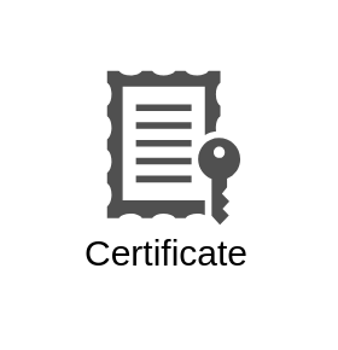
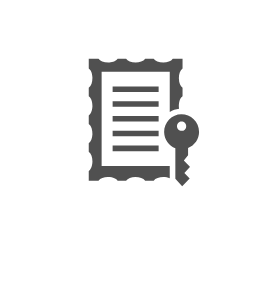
  <mxCell id="0" />
  <mxCell id="1" parent="0" />
  <mxCell id="2" value="" style="group" vertex="1" connectable="0" parent="1"><mxGeometry x="20" y="20" width="70" height="74.0" as="geometry" /></mxCell>
- <mxCell id="3" value="Certificate" style="text;html=1;strokeColor=none;fillColor=none;align=center;verticalAlign=middle;whiteSpace=wrap;rounded=0;" vertex="1" parent="2"><mxGeometry y="54.0" width="70" height="20" as="geometry" /></mxCell>
  <mxCell id="4" value="" style="pointerEvents=1;shadow=0;dashed=0;html=1;strokeColor=none;fillColor=#505050;labelPosition=center;verticalLabelPosition=bottom;verticalAlign=top;outlineConnect=0;align=center;shape=mxgraph.office.concepts.license;aspect=fixed;" vertex="1" parent="2"><mxGeometry x="15.0" y="3.0" width="44.13" height="51" as="geometry" /></mxCell>
